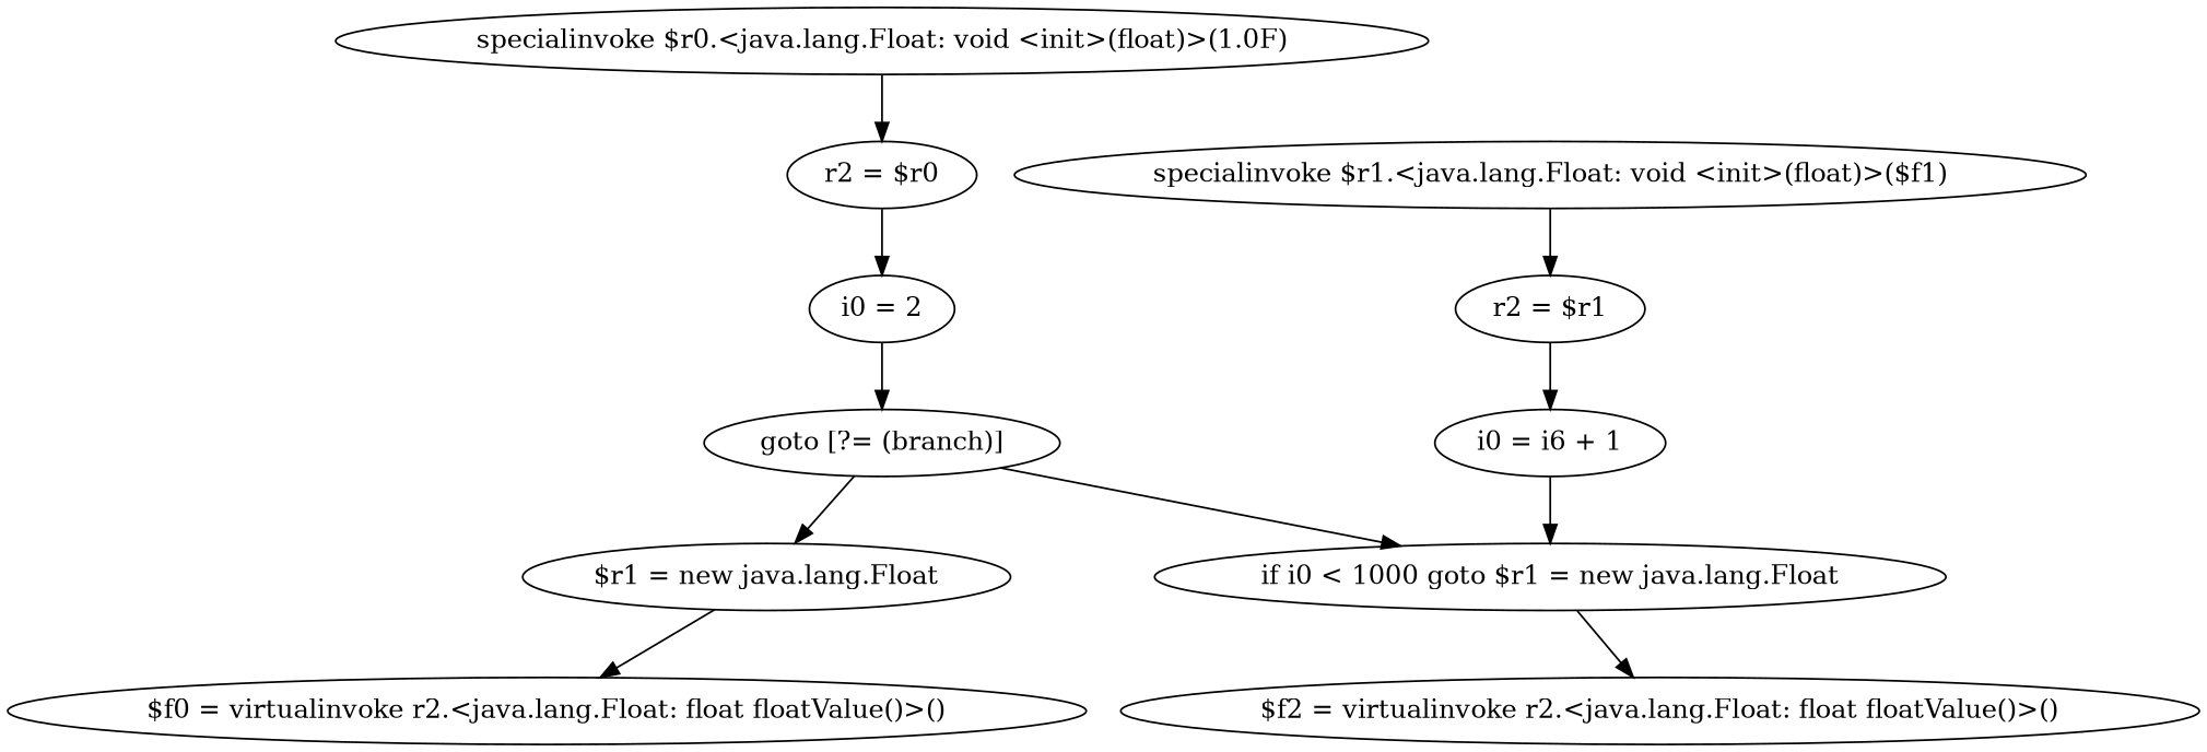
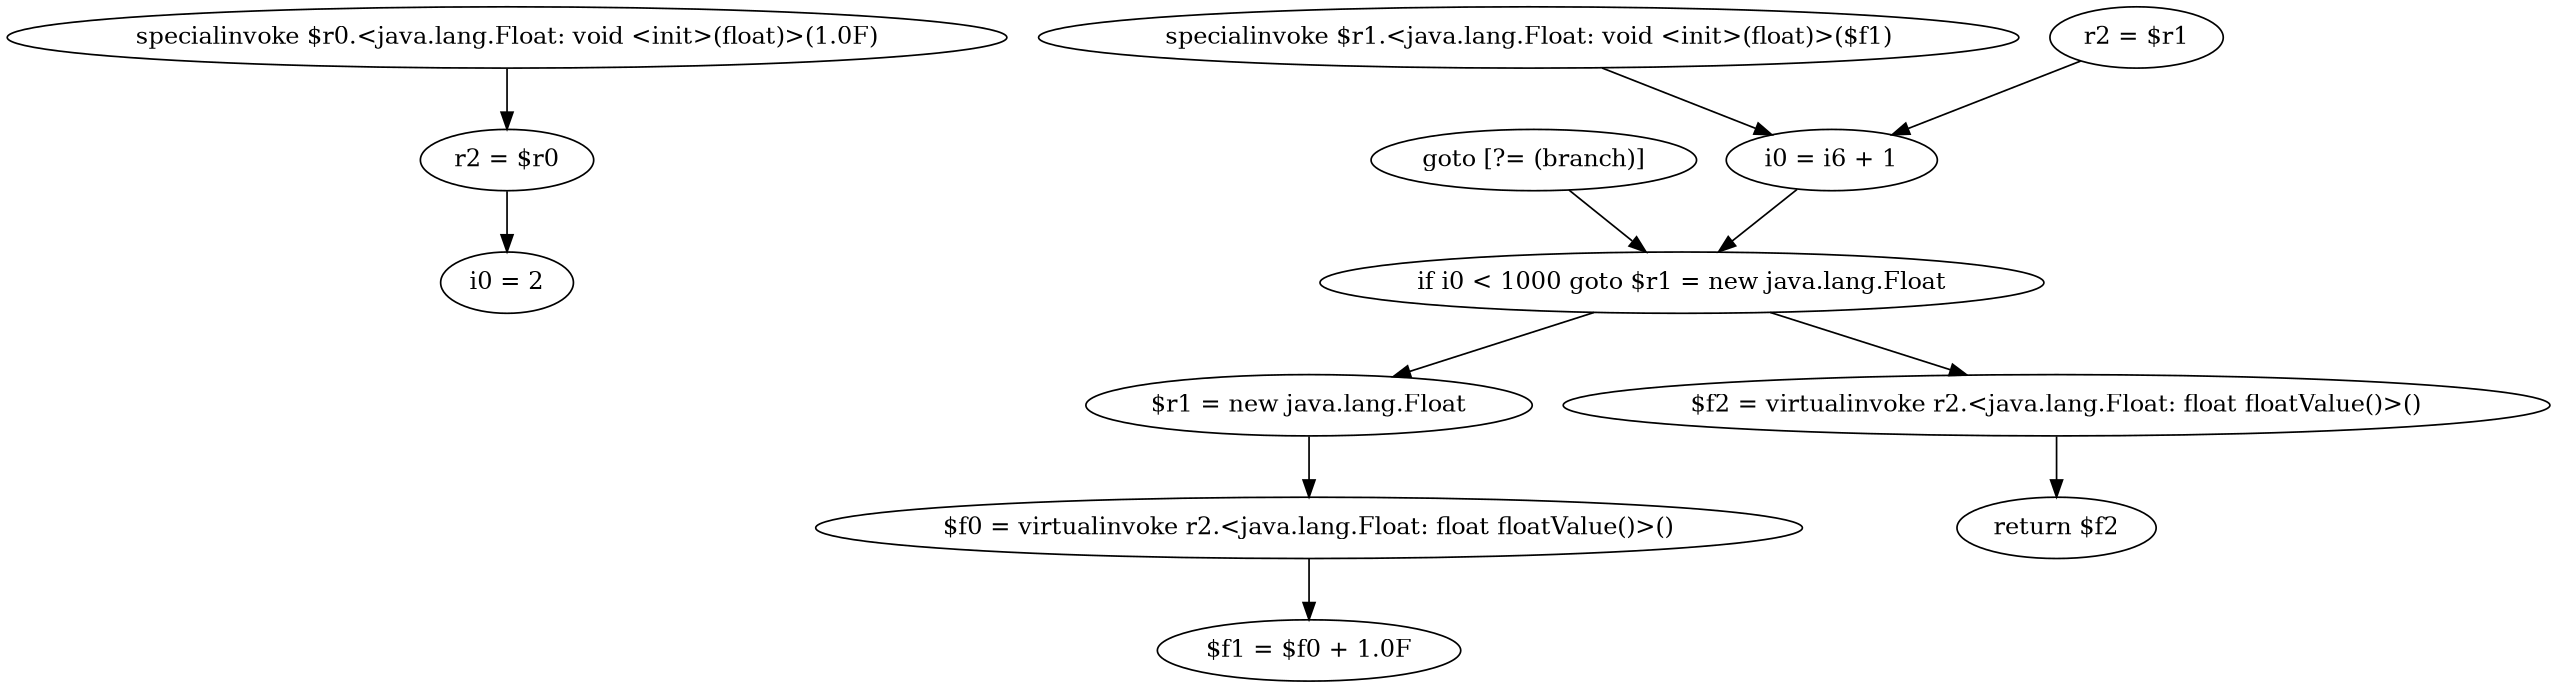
  digraph {
    "specialinvoke $r0.<java.lang.Float: void <init>(float)>(1.0F)"
    "r2 = $r0"
    n3 [label="i0 = 2"]
    "goto [?= (branch)]"
    "if i0 < 1000 goto $r1 = new java.lang.Float"
    "$r1 = new java.lang.Float"
    "$f2 = virtualinvoke r2.<java.lang.Float: float floatValue()>()"
    "$f0 = virtualinvoke r2.<java.lang.Float: float floatValue()>()"
+   "$f1 = $f0 + 1.0F"
    "specialinvoke $r1.<java.lang.Float: void <init>(float)>($f1)"
    "r2 = $r1"
    n12 [label="i0 = i6 + 1"]
+   "return $f2"
    "specialinvoke $r0.<java.lang.Float: void <init>(float)>(1.0F)" -> "r2 = $r0"
    "r2 = $r0" -> n3
-   n3 -> "goto [?= (branch)]"
    "goto [?= (branch)]" -> "if i0 < 1000 goto $r1 = new java.lang.Float"
-   "goto [?= (branch)]" -> "$r1 = new java.lang.Float"
+   "if i0 < 1000 goto $r1 = new java.lang.Float" -> "$r1 = new java.lang.Float"
    "if i0 < 1000 goto $r1 = new java.lang.Float" -> "$f2 = virtualinvoke r2.<java.lang.Float: float floatValue()>()"
    "$r1 = new java.lang.Float" -> "$f0 = virtualinvoke r2.<java.lang.Float: float floatValue()>()"
-   "specialinvoke $r1.<java.lang.Float: void <init>(float)>($f1)" -> "r2 = $r1"
+   "$f2 = virtualinvoke r2.<java.lang.Float: float floatValue()>()" -> "return $f2"
+   "$f0 = virtualinvoke r2.<java.lang.Float: float floatValue()>()" -> "$f1 = $f0 + 1.0F"
+   "specialinvoke $r1.<java.lang.Float: void <init>(float)>($f1)" -> n12
    "r2 = $r1" -> n12
    n12 -> "if i0 < 1000 goto $r1 = new java.lang.Float"
  }
